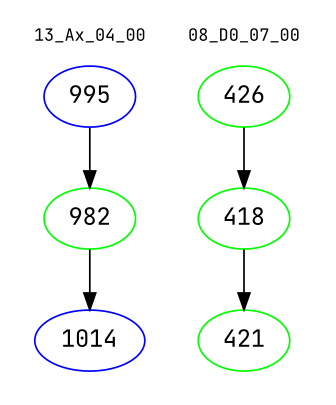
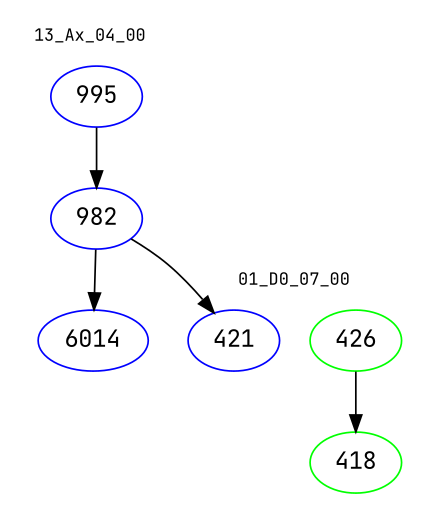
  digraph {
    fontname="JetBrains Mono"
    node [color=blue fontname="JetBrains Mono"]
    edge [color=black fontname="JetBrains Mono"]
    n1 [label=995]
-   n2 [color=green label=982]
-   n3 [label=1014]
+   n2 [label=982]
+   n3 [label=6014]
    n4 [color=green label=426]
    n5 [color=green label=418]
-   n6 [color=green label=421]
+   n6 [label=421]
    subgraph cluster_1 {
      color=white
      fontsize=10
      label="13_Ax_04_00"
      n1
      n2
      n3
    }
    subgraph cluster_2 {
      color=white
      fontsize=10
-     label="08_D0_07_00"
+     label="01_D0_07_00"
      n4
      n5
      n6
    }
    n1 -> n2
    n2 -> n3
    n4 -> n5
-   n5 -> n6
+   n2 -> n6
  }
